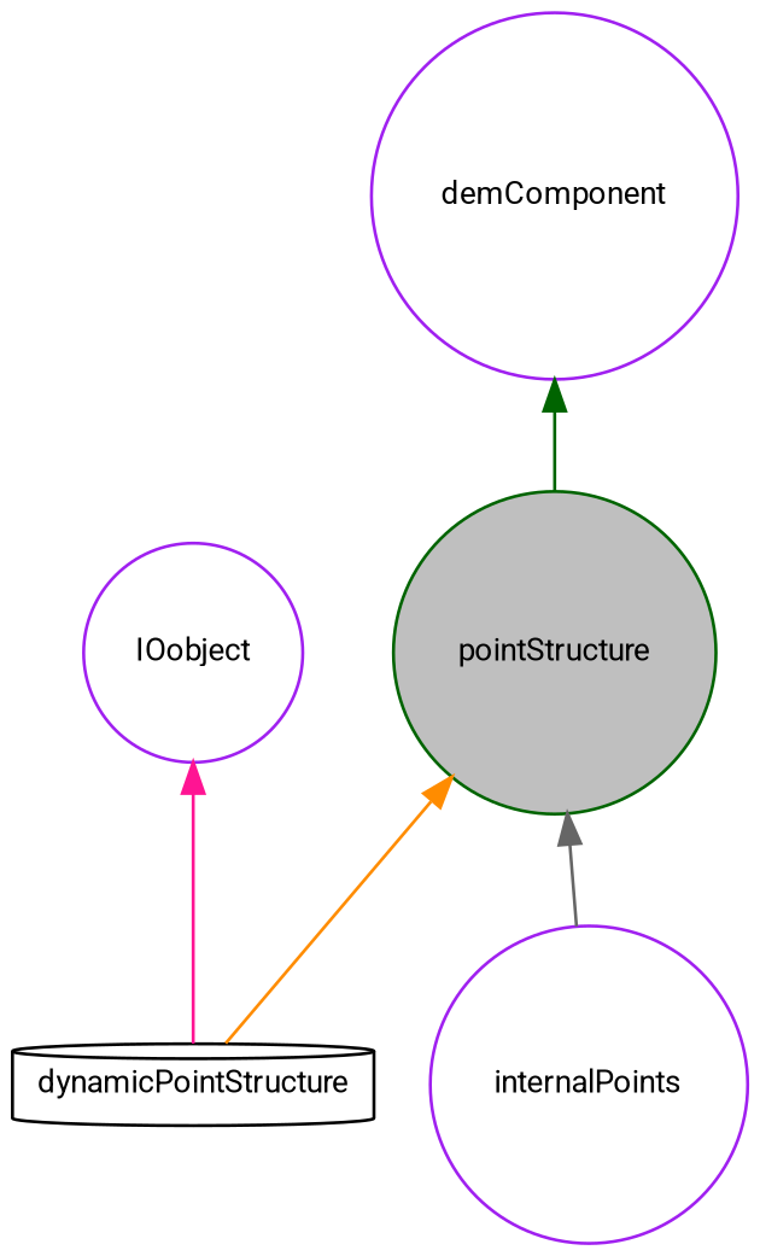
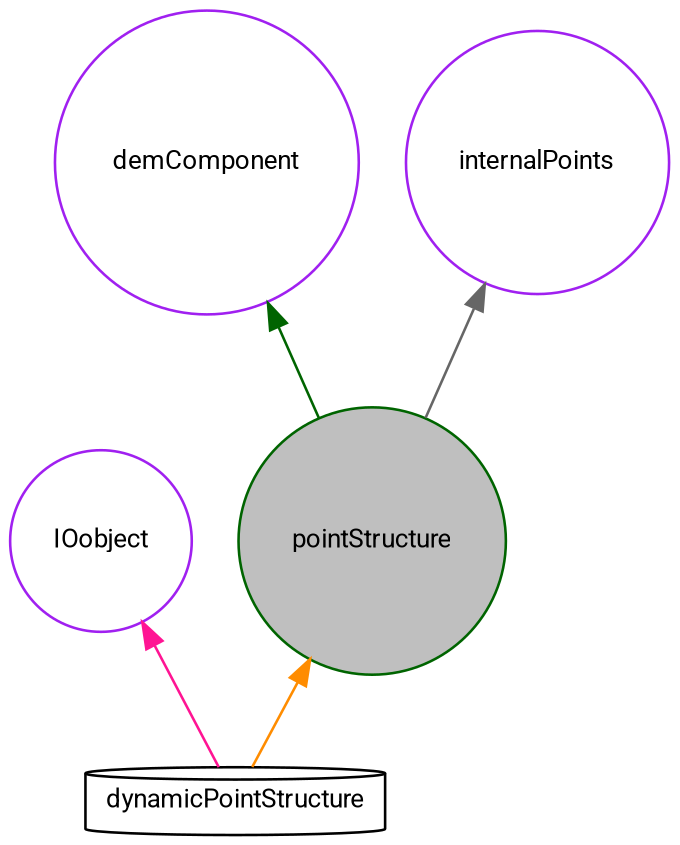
  digraph {
    fontname=Roboto
    node [color=purple fillcolor=white fontname=Roboto fontsize=10 shape=circle style=filled]
    edge [dir=back fontname=Roboto fontsize=10 labelfontname=Helvetica labelfontsize=10 style=solid]
    n1 [color=darkgreen fillcolor=grey75 fontcolor=black height=0.2 label=pointStructure width=0.4]
    n2 [color=black height=0.2 label=dynamicPointStructure shape=cylinder width=0.4]
    n3 [height=0.2 label=IOobject width=0.4]
    n4 [height=0.2 label=demComponent width=0.4]
    n5 [height=0.2 label=internalPoints width=0.4]
    n1 -> n2 [color=darkorange]
    n3 -> n2 [color=deeppink]
    n4 -> n1 [color=darkgreen]
-   n1 -> n5 [color=gray40]
+   n5 -> n1 [color=gray40]
  }
